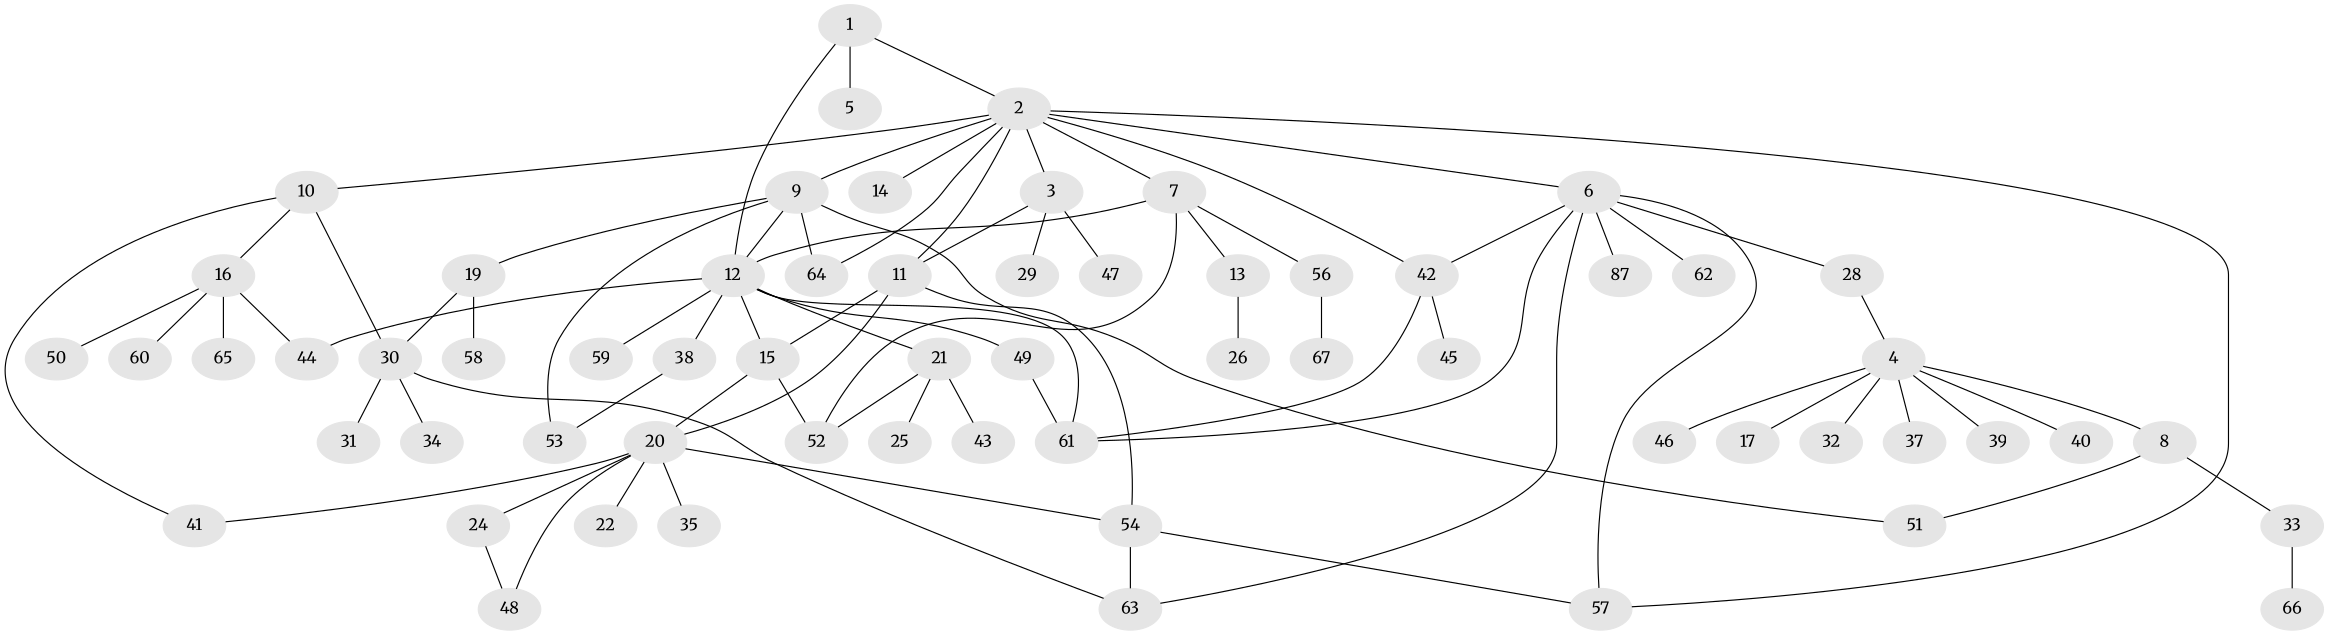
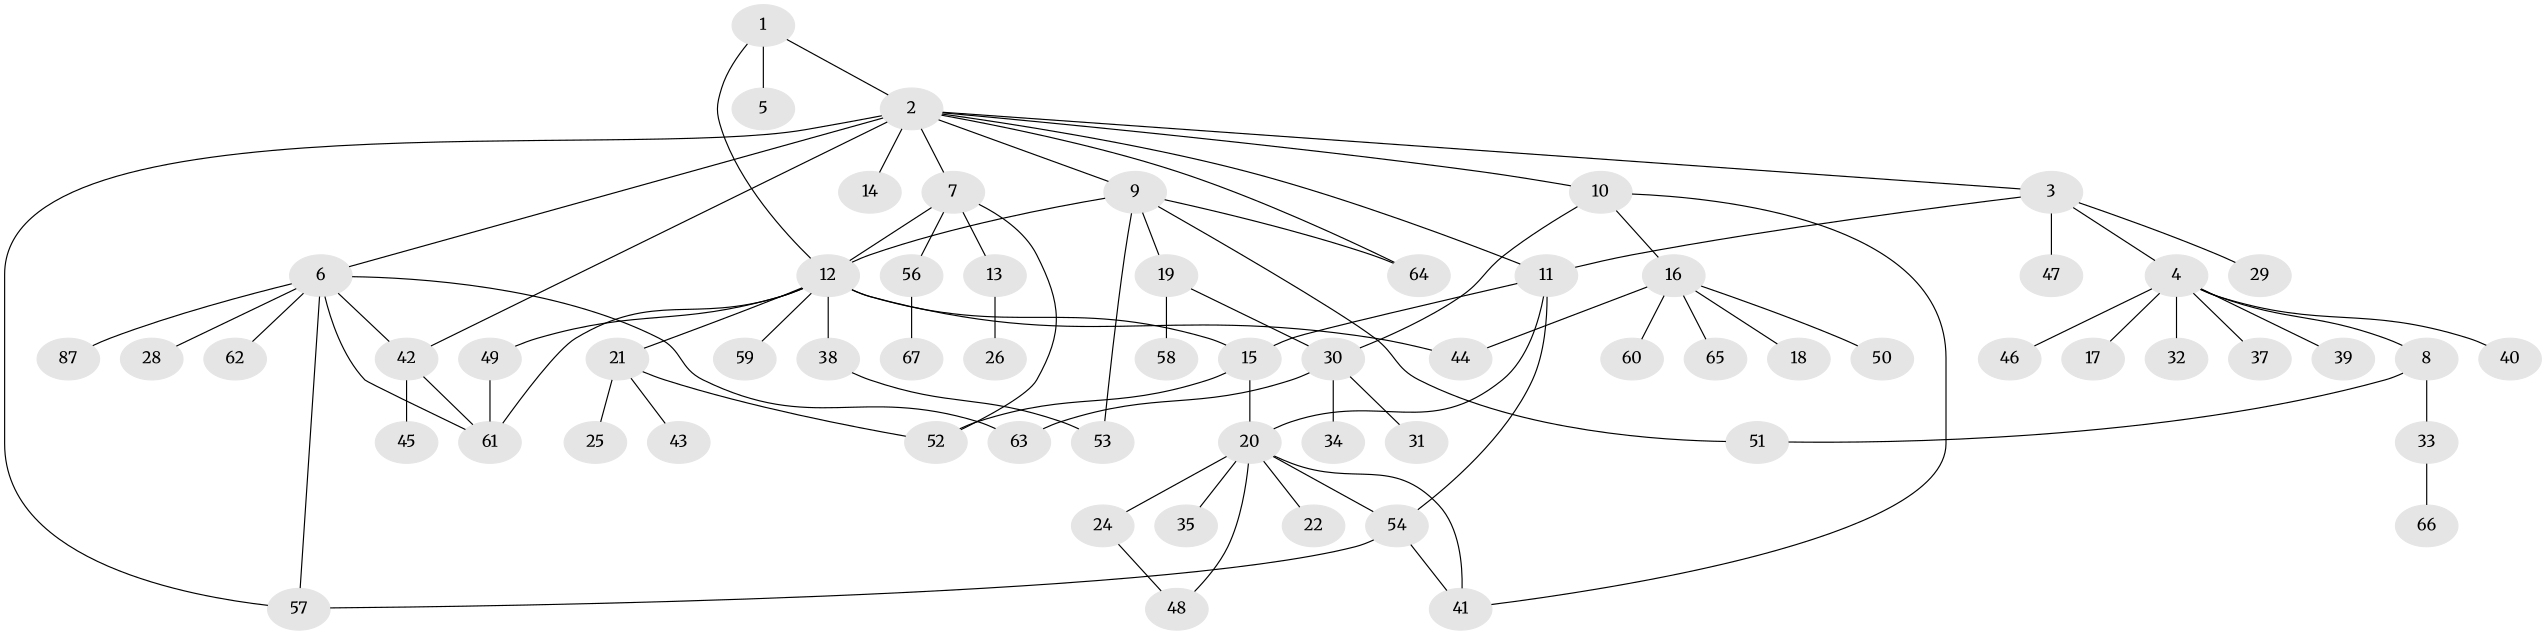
  graph {
    fontname=Merriweather
    node [color=gray90 fontname=Merriweather style=filled]
    edge [fontname=Merriweather weight=1.0]
    1
    2
    5
    12
    3
    6
    7
    9
    10
    11
    14
    42
    57
    64
    61
    15
    21
    38
    44
    49
    59
    4
    29
    47
    n25 [label=87]
    28
    62
    63
    56
    13
    52
    51
    19
    53
    16
    30
    41
    20
    54
    45
    67
    8
    17
    32
    37
    39
    40
    46
    33
    26
    66
    58
+   18
    50
    60
    65
    31
    34
    22
    24
    35
    48
    25
    43
    1 -- 2
    1 -- 5
    1 -- 12
    2 -- 3
    2 -- 6 [weight=2.0]
    2 -- 7
    2 -- 9
    2 -- 10
    2 -- 11
    2 -- 14
    2 -- 42
    2 -- 57
    2 -- 64
    12 -- 61
    12 -- 15
    12 -- 21
    12 -- 38
    12 -- 44
    12 -- 49
    12 -- 59
    3 -- 11
-   28 -- 4
+   3 -- 4
    3 -- 29
    3 -- 47
    6 -- 42
    6 -- 57
    6 -- 61
    6 -- n25 [weight=2.0]
    6 -- 28
    6 -- 62
    6 -- 63
    7 -- 12
    7 -- 56
    7 -- 13
    7 -- 52
    9 -- 12
    9 -- 64
    9 -- 51
    9 -- 19
    9 -- 53
    10 -- 16
    10 -- 30
    10 -- 41
    11 -- 15
    11 -- 20
    11 -- 54
    42 -- 61
    42 -- 45
    15 -- 52
    15 -- 20
    21 -- 52
    21 -- 25
    21 -- 43
    38 -- 53
    49 -- 61
    4 -- 8
    4 -- 17
    4 -- 32
    4 -- 37
    4 -- 39
    4 -- 40
    4 -- 46
    56 -- 67
    13 -- 26
    19 -- 30
    19 -- 58
    16 -- 44
+   16 -- 18
    16 -- 50
    16 -- 60
    16 -- 65
    30 -- 63
    30 -- 31
    30 -- 34
    20 -- 41
    20 -- 54
    20 -- 22
    20 -- 24
    20 -- 35
    20 -- 48
    54 -- 57
-   54 -- 63
+   54 -- 41
    8 -- 51
    8 -- 33
    33 -- 66
    24 -- 48
  }
